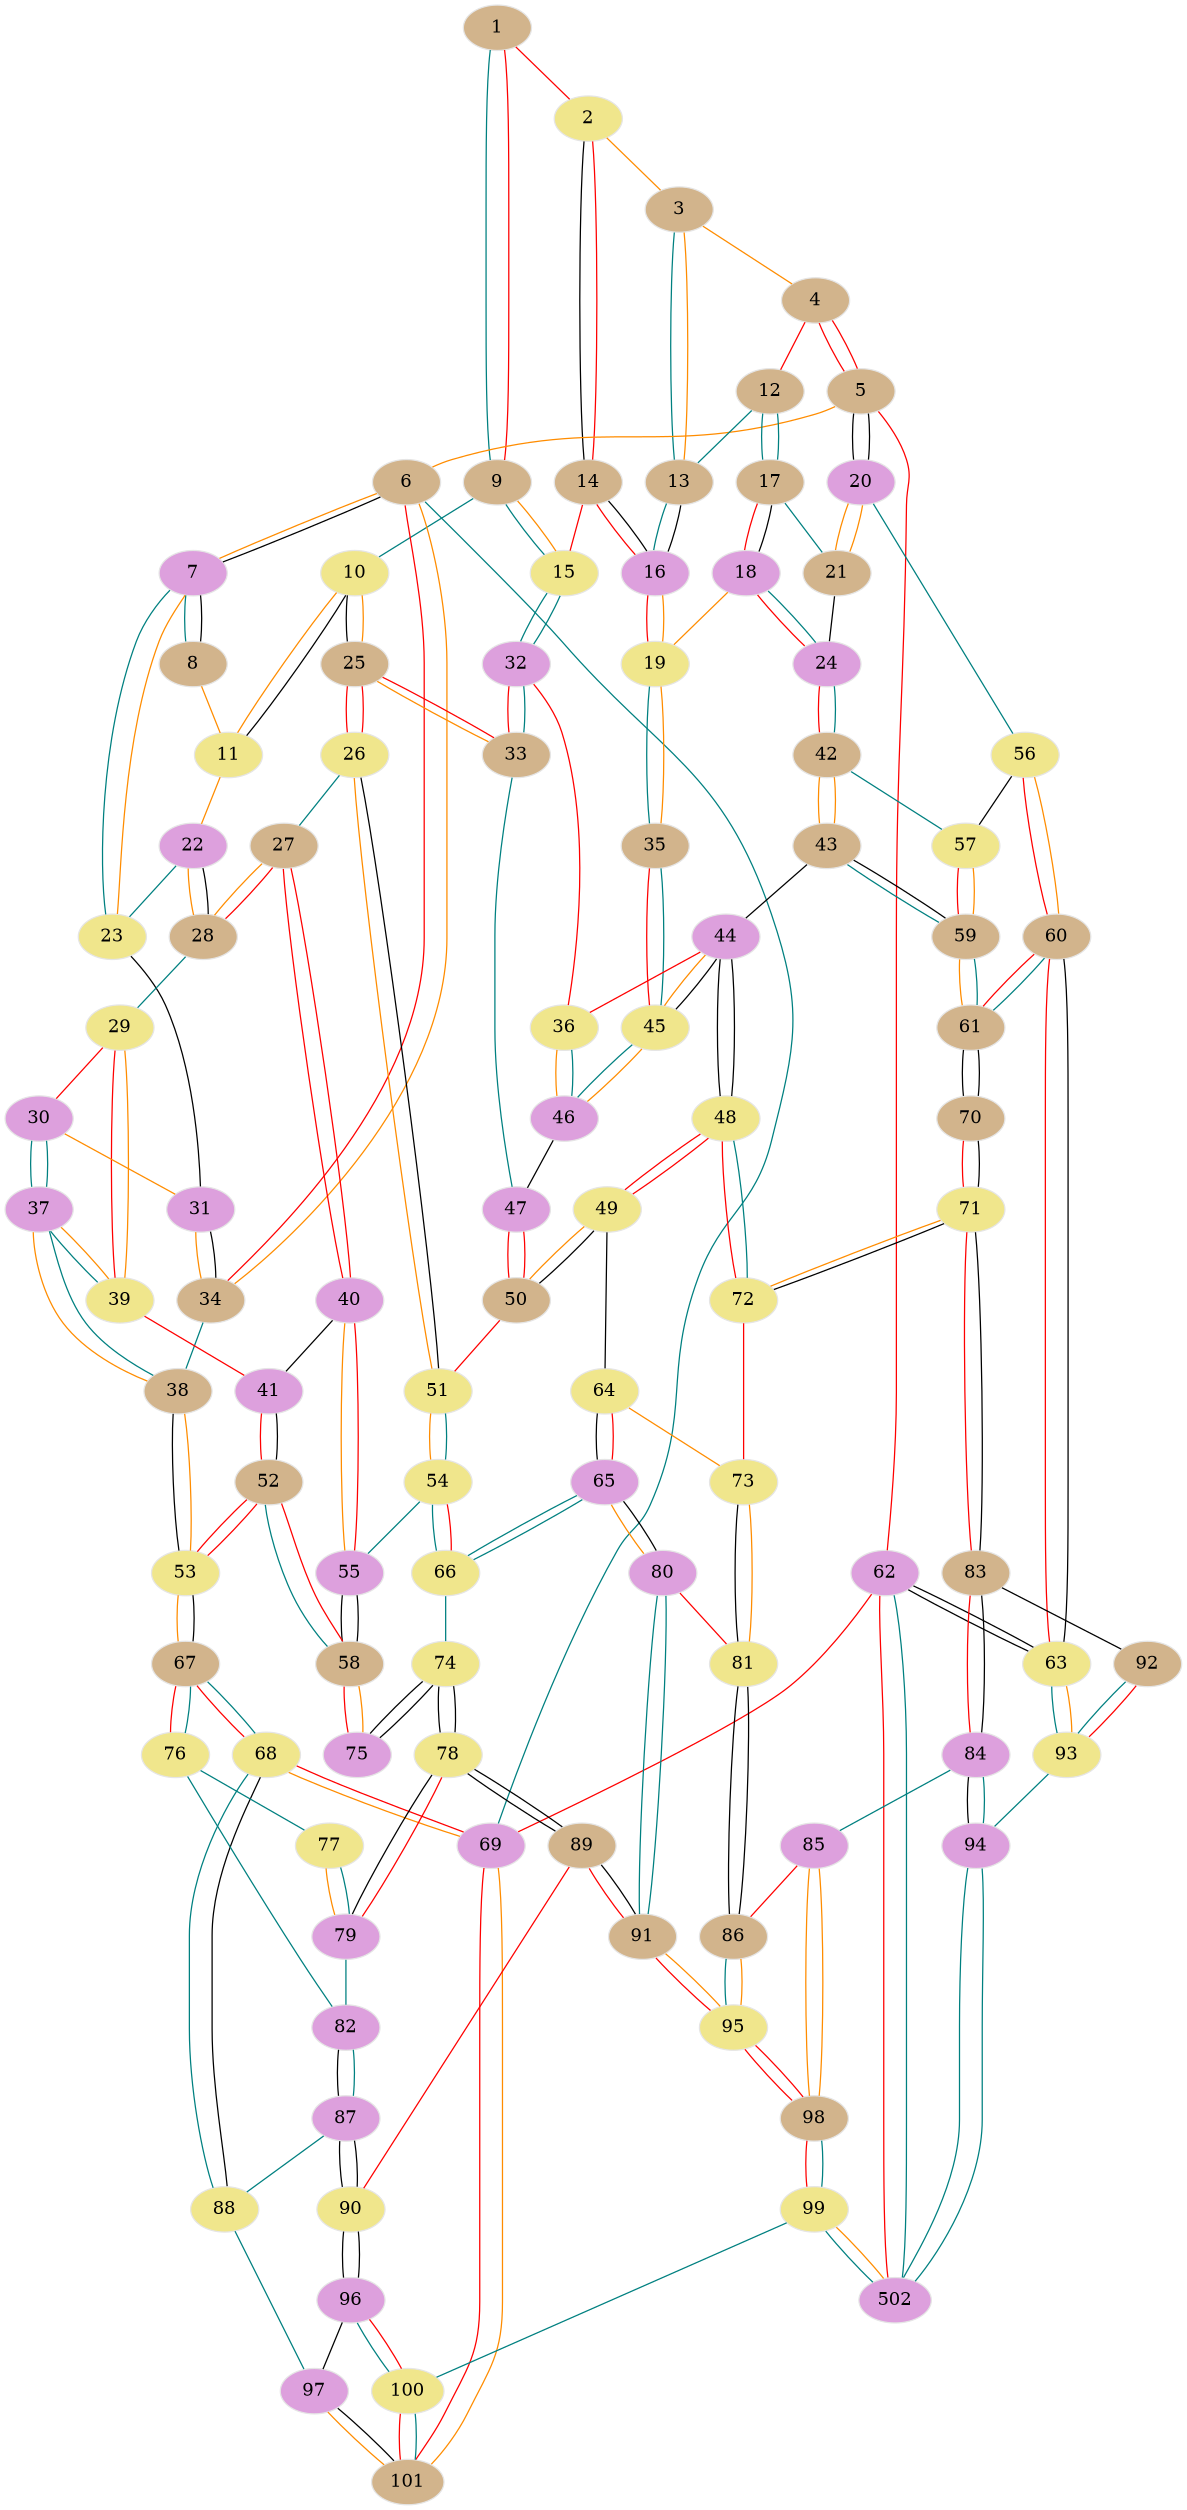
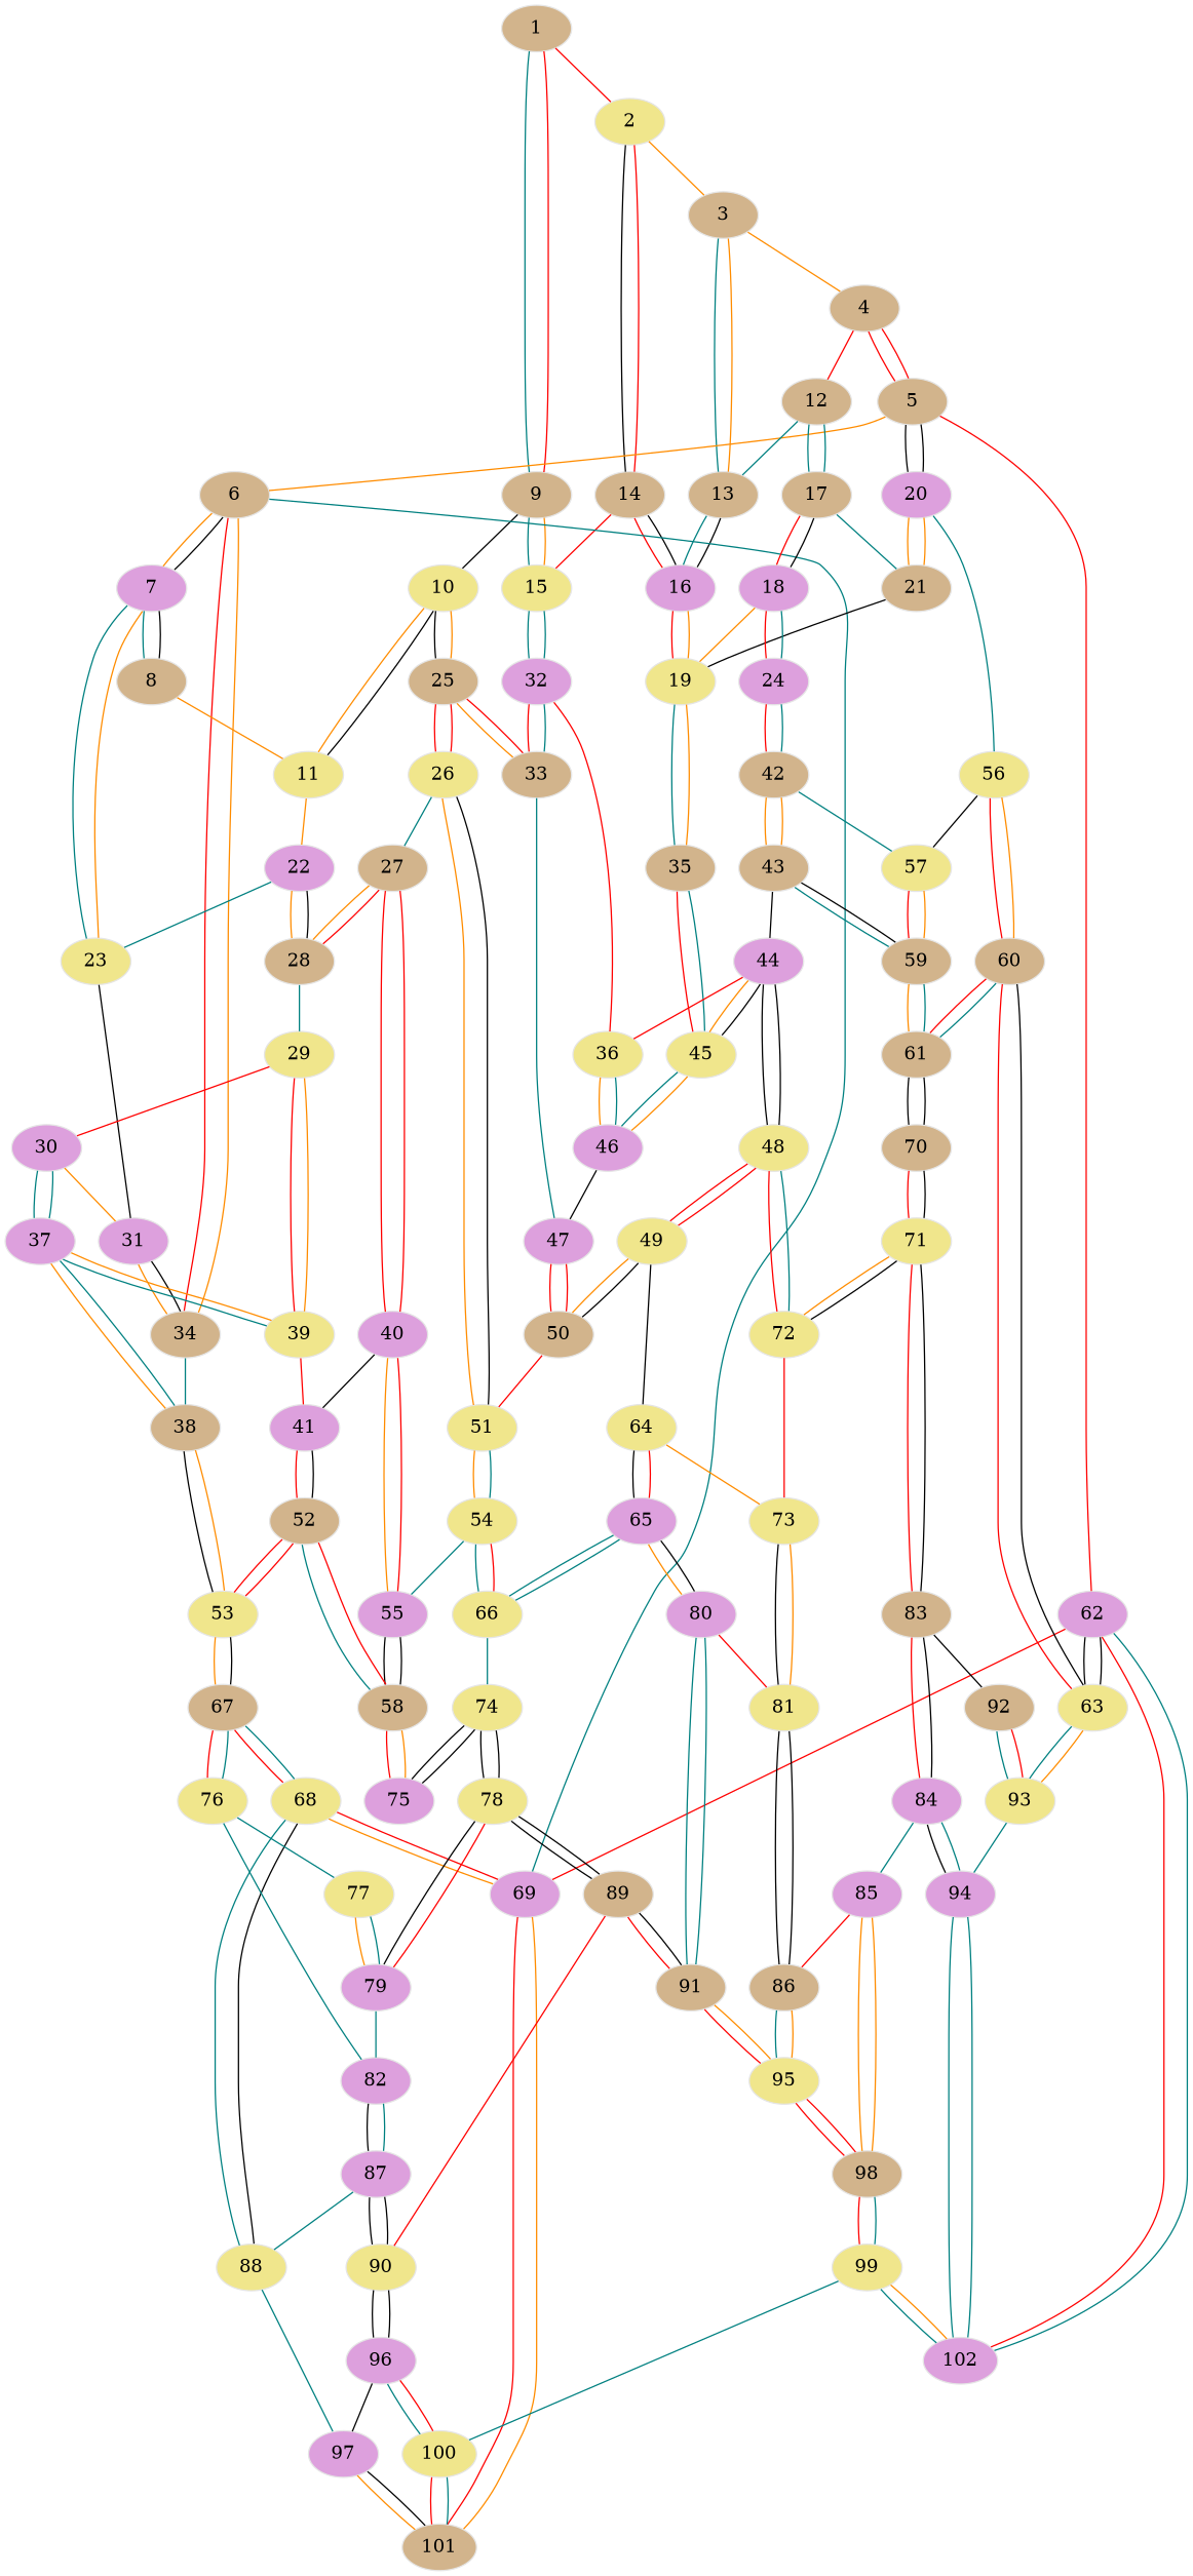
  graph {
    node [color=gray90 fillcolor=khaki style=filled]
    edge [color=teal]
    2
    1 [fillcolor=tan]
    9 [fillcolor=tan]
    3 [fillcolor=tan]
    14 [fillcolor=tan]
    10
    15
    4 [fillcolor=tan]
    13 [fillcolor=tan]
    16 [fillcolor=plum]
    5 [fillcolor=tan]
    12 [fillcolor=tan]
    6 [fillcolor=tan]
    20 [fillcolor=plum]
    62 [fillcolor=plum]
    17 [fillcolor=tan]
    7 [fillcolor=plum]
    34 [fillcolor=tan]
    69 [fillcolor=plum]
    21 [fillcolor=tan]
    56
    63
-   102 [fillcolor=plum label=502]
+   102 [fillcolor=plum]
    8 [fillcolor=tan]
    23
    38 [fillcolor=tan]
    101 [fillcolor=tan]
    11
    31 [fillcolor=plum]
    22 [fillcolor=plum]
    25 [fillcolor=tan]
    32 [fillcolor=plum]
    26
    33 [fillcolor=tan]
    28 [fillcolor=tan]
    18 [fillcolor=plum]
    19
    36
    35 [fillcolor=tan]
    24 [fillcolor=plum]
    42 [fillcolor=tan]
    45
    57
    60 [fillcolor=tan]
    29
    43 [fillcolor=tan]
    27 [fillcolor=tan]
    51
    47 [fillcolor=plum]
    40 [fillcolor=plum]
    54
    41 [fillcolor=plum]
    55 [fillcolor=plum]
    30 [fillcolor=plum]
    39
    37 [fillcolor=plum]
    46 [fillcolor=plum]
    50 [fillcolor=tan]
    53
    67 [fillcolor=tan]
    52 [fillcolor=tan]
    58 [fillcolor=tan]
    44 [fillcolor=plum]
    59 [fillcolor=tan]
    48
    61 [fillcolor=tan]
    49
    72
    64
    73
    65 [fillcolor=plum]
    66
    75 [fillcolor=plum]
    68
    76
    74
    70 [fillcolor=tan]
    93
    71
    94 [fillcolor=plum]
    80 [fillcolor=plum]
    81
    91 [fillcolor=tan]
    78
    88
    77
    82 [fillcolor=plum]
    97 [fillcolor=plum]
    83 [fillcolor=tan]
    84 [fillcolor=plum]
    92 [fillcolor=tan]
    86 [fillcolor=tan]
    79 [fillcolor=plum]
    89 [fillcolor=tan]
    87 [fillcolor=plum]
    90
    95
    85 [fillcolor=plum]
    98 [fillcolor=tan]
    99
    96 [fillcolor=plum]
    100
    2 -- 3 [color=darkorange]
    2 -- 14 [color=black]
    2 -- 14 [color=red]
    1 -- 2 [color=red]
    1 -- 9
    1 -- 9 [color=red]
-   9 -- 10
+   9 -- 10 [color=black]
    9 -- 15
    9 -- 15 [color=darkorange]
    3 -- 4 [color=darkorange]
    3 -- 13
    3 -- 13 [color=darkorange]
    14 -- 15 [color=red]
    14 -- 16 [color=red]
    14 -- 16 [color=black]
    10 -- 11 [color=darkorange]
    10 -- 11 [color=black]
    10 -- 25 [color=black]
    10 -- 25 [color=darkorange]
    15 -- 32
    15 -- 32
    4 -- 5 [color=red]
    4 -- 5 [color=red]
    4 -- 12 [color=red]
    13 -- 16
    13 -- 16 [color=black]
    16 -- 19 [color=red]
    16 -- 19 [color=darkorange]
    5 -- 6 [color=darkorange]
    5 -- 20 [color=black]
    5 -- 20 [color=black]
    5 -- 62 [color=red]
    12 -- 13
    12 -- 17
    12 -- 17
    6 -- 7 [color=darkorange]
    6 -- 7 [color=black]
    6 -- 34 [color=red]
    6 -- 34 [color=darkorange]
    6 -- 69
    20 -- 21 [color=darkorange]
    20 -- 21 [color=darkorange]
    20 -- 56
    62 -- 69 [color=red]
    62 -- 63 [color=black]
    62 -- 63 [color=black]
    62 -- 102 [color=red]
    62 -- 102
    17 -- 21
    17 -- 18 [color=red]
    17 -- 18 [color=black]
    7 -- 8
    7 -- 8 [color=black]
    7 -- 23
    7 -- 23 [color=darkorange]
    34 -- 38
    69 -- 101 [color=red]
    69 -- 101 [color=darkorange]
-   21 -- 24 [color=black]
+   21 -- 19 [color=black]
    56 -- 57 [color=black]
    56 -- 60 [color=red]
    56 -- 60 [color=darkorange]
    63 -- 93
    63 -- 93 [color=darkorange]
    8 -- 11 [color=darkorange]
    23 -- 31 [color=black]
    38 -- 53 [color=black]
    38 -- 53 [color=darkorange]
    11 -- 22 [color=darkorange]
    31 -- 34 [color=darkorange]
    31 -- 34 [color=black]
    22 -- 23
    22 -- 28 [color=darkorange]
    22 -- 28 [color=black]
    25 -- 26 [color=red]
    25 -- 26 [color=red]
    25 -- 33 [color=darkorange]
    25 -- 33 [color=red]
    32 -- 33 [color=red]
    32 -- 33
    32 -- 36 [color=red]
    26 -- 27
    26 -- 51 [color=darkorange]
    26 -- 51 [color=black]
    33 -- 47
    28 -- 29
    18 -- 19 [color=darkorange]
    18 -- 24 [color=red]
    18 -- 24
    19 -- 35
    19 -- 35 [color=darkorange]
    36 -- 46 [color=darkorange]
    36 -- 46
    35 -- 45 [color=red]
    35 -- 45
    24 -- 42 [color=red]
    24 -- 42
    42 -- 57
    42 -- 43 [color=darkorange]
    42 -- 43 [color=darkorange]
    45 -- 46
    45 -- 46 [color=darkorange]
    57 -- 59 [color=red]
    57 -- 59 [color=darkorange]
    60 -- 63 [color=red]
    60 -- 63 [color=black]
    60 -- 61 [color=red]
    60 -- 61
    29 -- 30 [color=red]
    29 -- 39 [color=red]
    29 -- 39 [color=darkorange]
    43 -- 44 [color=black]
    43 -- 59
    43 -- 59 [color=black]
    27 -- 28 [color=darkorange]
    27 -- 28 [color=red]
    27 -- 40 [color=red]
    27 -- 40 [color=red]
    51 -- 54 [color=darkorange]
    51 -- 54
    47 -- 50 [color=red]
    47 -- 50 [color=red]
    40 -- 41 [color=black]
    40 -- 55 [color=darkorange]
    40 -- 55 [color=red]
    54 -- 55
    54 -- 66
    54 -- 66 [color=red]
    41 -- 52 [color=red]
    41 -- 52 [color=black]
    55 -- 58 [color=black]
    55 -- 58 [color=black]
    30 -- 31 [color=darkorange]
    30 -- 37
    30 -- 37
    39 -- 41 [color=red]
    37 -- 38 [color=darkorange]
    37 -- 38
    37 -- 39
    37 -- 39 [color=darkorange]
    46 -- 47 [color=black]
    50 -- 51 [color=red]
    53 -- 67 [color=darkorange]
    53 -- 67 [color=black]
    67 -- 68 [color=red]
    67 -- 68
    67 -- 76 [color=red]
    67 -- 76
    52 -- 53 [color=red]
    52 -- 53 [color=red]
    52 -- 58
    52 -- 58 [color=red]
    58 -- 75 [color=red]
    58 -- 75 [color=darkorange]
    44 -- 36 [color=red]
    44 -- 45 [color=darkorange]
    44 -- 45 [color=black]
    44 -- 48 [color=black]
    44 -- 48 [color=black]
    59 -- 61 [color=darkorange]
    59 -- 61
    48 -- 49 [color=red]
    48 -- 49 [color=red]
    48 -- 72 [color=red]
    48 -- 72
    61 -- 70 [color=black]
    61 -- 70 [color=black]
    49 -- 50 [color=darkorange]
    49 -- 50 [color=black]
    49 -- 64 [color=black]
    72 -- 73 [color=red]
    64 -- 73 [color=darkorange]
    64 -- 65 [color=black]
    64 -- 65 [color=red]
    73 -- 81 [color=black]
    73 -- 81 [color=darkorange]
    65 -- 66
    65 -- 66
    65 -- 80 [color=darkorange]
    65 -- 80 [color=black]
    66 -- 74
    68 -- 69 [color=darkorange]
    68 -- 69 [color=red]
    68 -- 88
    68 -- 88 [color=black]
    76 -- 77
    76 -- 82
    74 -- 75 [color=black]
    74 -- 75 [color=black]
    74 -- 78 [color=black]
    74 -- 78 [color=black]
    70 -- 71 [color=red]
    70 -- 71 [color=black]
    93 -- 94
    71 -- 72 [color=darkorange]
    71 -- 72 [color=black]
    71 -- 83 [color=red]
    71 -- 83 [color=black]
    94 -- 102
    94 -- 102
    80 -- 81 [color=red]
    80 -- 91
    80 -- 91
    81 -- 86 [color=black]
    81 -- 86 [color=black]
    91 -- 95 [color=red]
    91 -- 95 [color=darkorange]
    78 -- 79 [color=black]
    78 -- 79 [color=red]
    78 -- 89 [color=black]
    78 -- 89 [color=black]
    88 -- 97
    77 -- 79 [color=darkorange]
    77 -- 79
    82 -- 87 [color=black]
    82 -- 87
    97 -- 101 [color=darkorange]
    97 -- 101 [color=black]
    83 -- 84 [color=red]
    83 -- 84 [color=black]
    83 -- 92 [color=black]
    84 -- 94 [color=black]
    84 -- 94
    84 -- 85
    92 -- 93
    92 -- 93 [color=red]
    86 -- 95
    86 -- 95 [color=darkorange]
    79 -- 82
    89 -- 91 [color=red]
    89 -- 91 [color=black]
    89 -- 90 [color=red]
    87 -- 88
    87 -- 90 [color=black]
    87 -- 90 [color=black]
    90 -- 96 [color=black]
    90 -- 96 [color=black]
    95 -- 98 [color=red]
    95 -- 98 [color=red]
    85 -- 86 [color=red]
    85 -- 98 [color=darkorange]
    85 -- 98 [color=darkorange]
    98 -- 99 [color=red]
    98 -- 99
    99 -- 102
    99 -- 102 [color=darkorange]
    99 -- 100
    96 -- 97 [color=black]
    96 -- 100
    96 -- 100 [color=red]
    100 -- 101 [color=red]
    100 -- 101
  }
